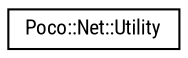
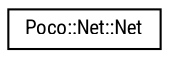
  digraph {
    rankdir=LR
    fontname="Roboto Condensed"
-   n1 [color=black fillcolor=white fontname="Roboto Condensed" fontsize=10 height=0.2 label="Poco::Net::Utility" shape=record style=filled width=0.4]
+   n1 [color=black fillcolor=white fontname="Roboto Condensed" fontsize=10 height=0.2 label="Poco::Net::Net" shape=record style=filled width=0.4]
  }
